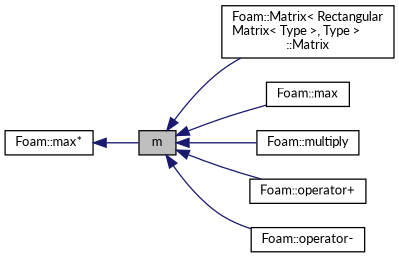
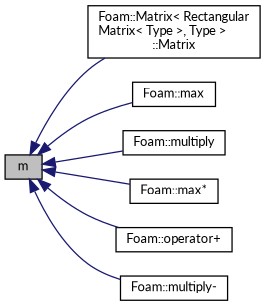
  digraph {
    fontname=Lato
    rankdir=LR
    node [color=black fontname=Lato fontsize=10 shape=record]
    edge [color=midnightblue dir=back fontname=Lato fontsize=10 labelfontname=FreeSans labelfontsize=10 style=solid]
    n1 [fillcolor=grey75 fontcolor=black height=0.2 label=m style=filled width=0.4]
    n2 [height=0.2 label="Foam::Matrix\< Rectangular\lMatrix\< Type \>, Type \>\l::Matrix" width=0.4]
    n3 [height=0.2 label="Foam::max" width=0.4]
    n4 [height=0.2 label="Foam::multiply" width=0.4]
    n5 [height=0.2 label="Foam::max*" width=0.4]
    n6 [height=0.2 label="Foam::operator+" width=0.4]
-   n7 [height=0.2 label="Foam::operator-" width=0.4]
+   n7 [height=0.2 label="Foam::multiply-" width=0.4]
    n1 -> n2
    n1 -> n3
    n1 -> n4
-   n5 -> n1
+   n1 -> n5
    n1 -> n6
    n1 -> n7
  }
